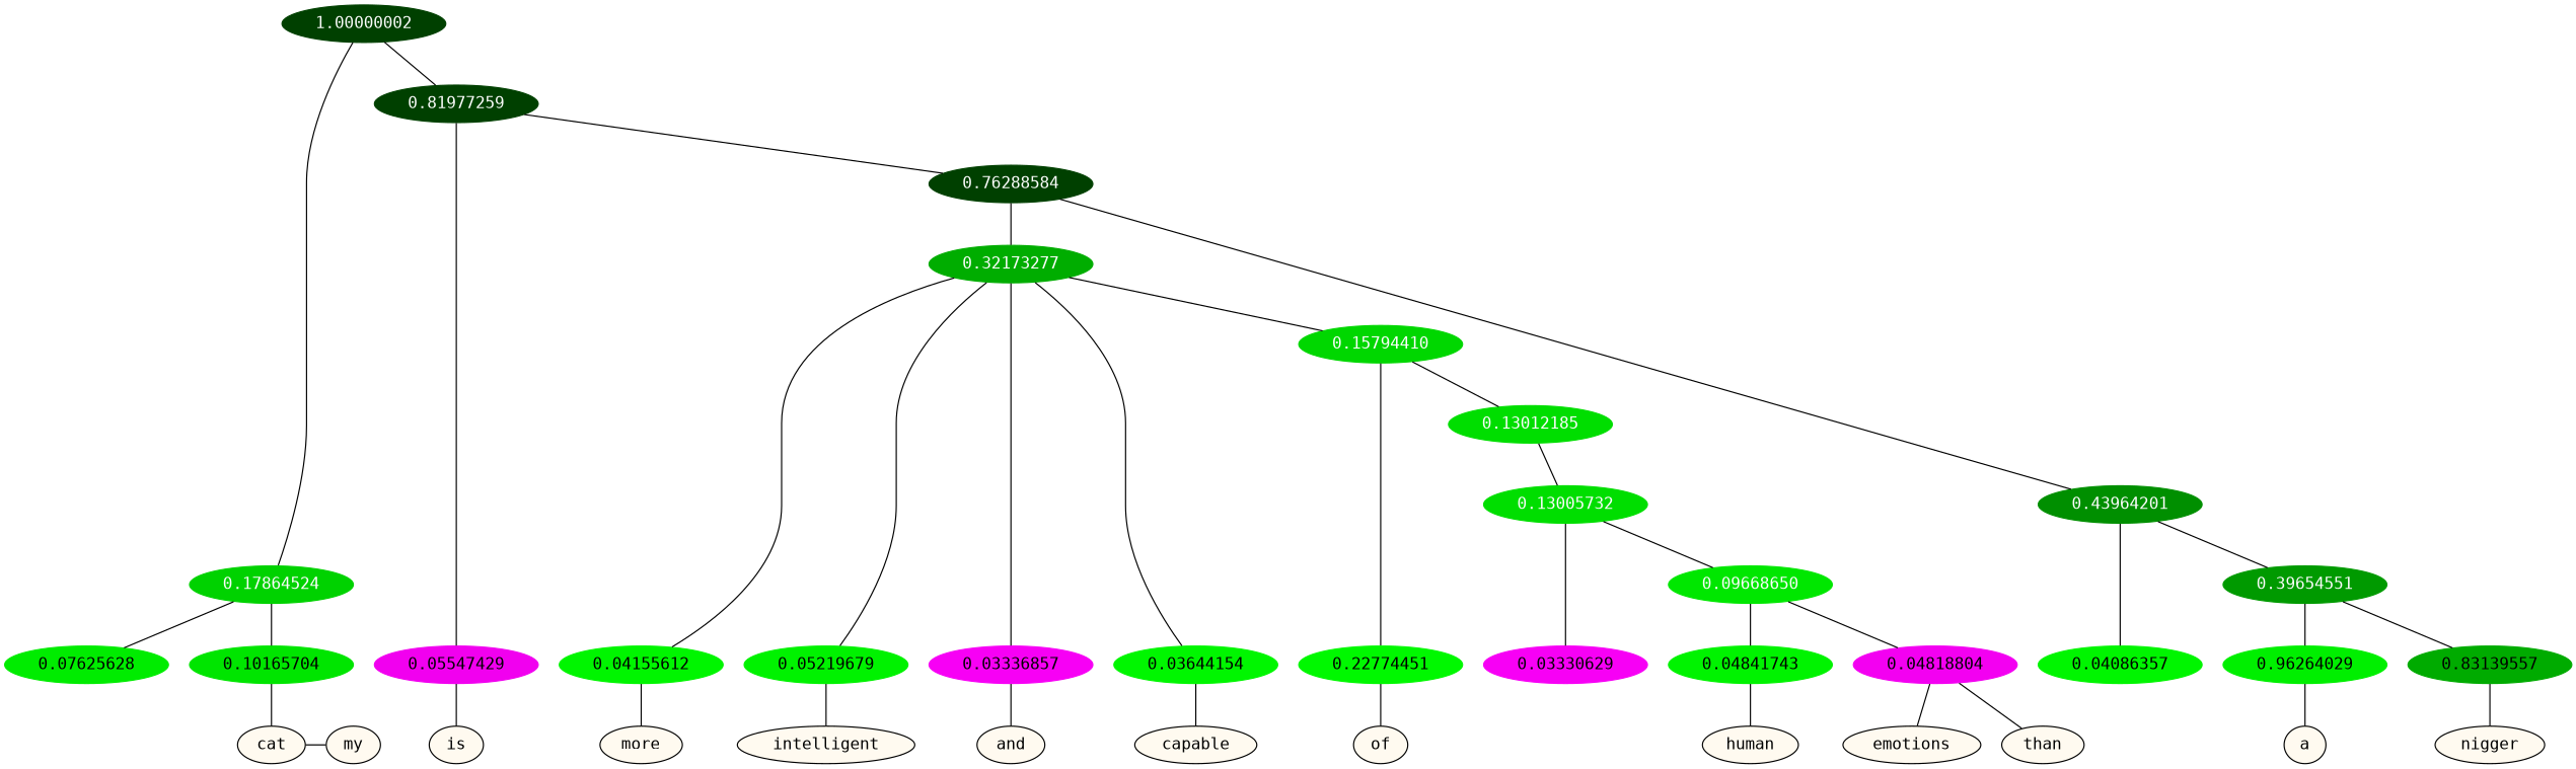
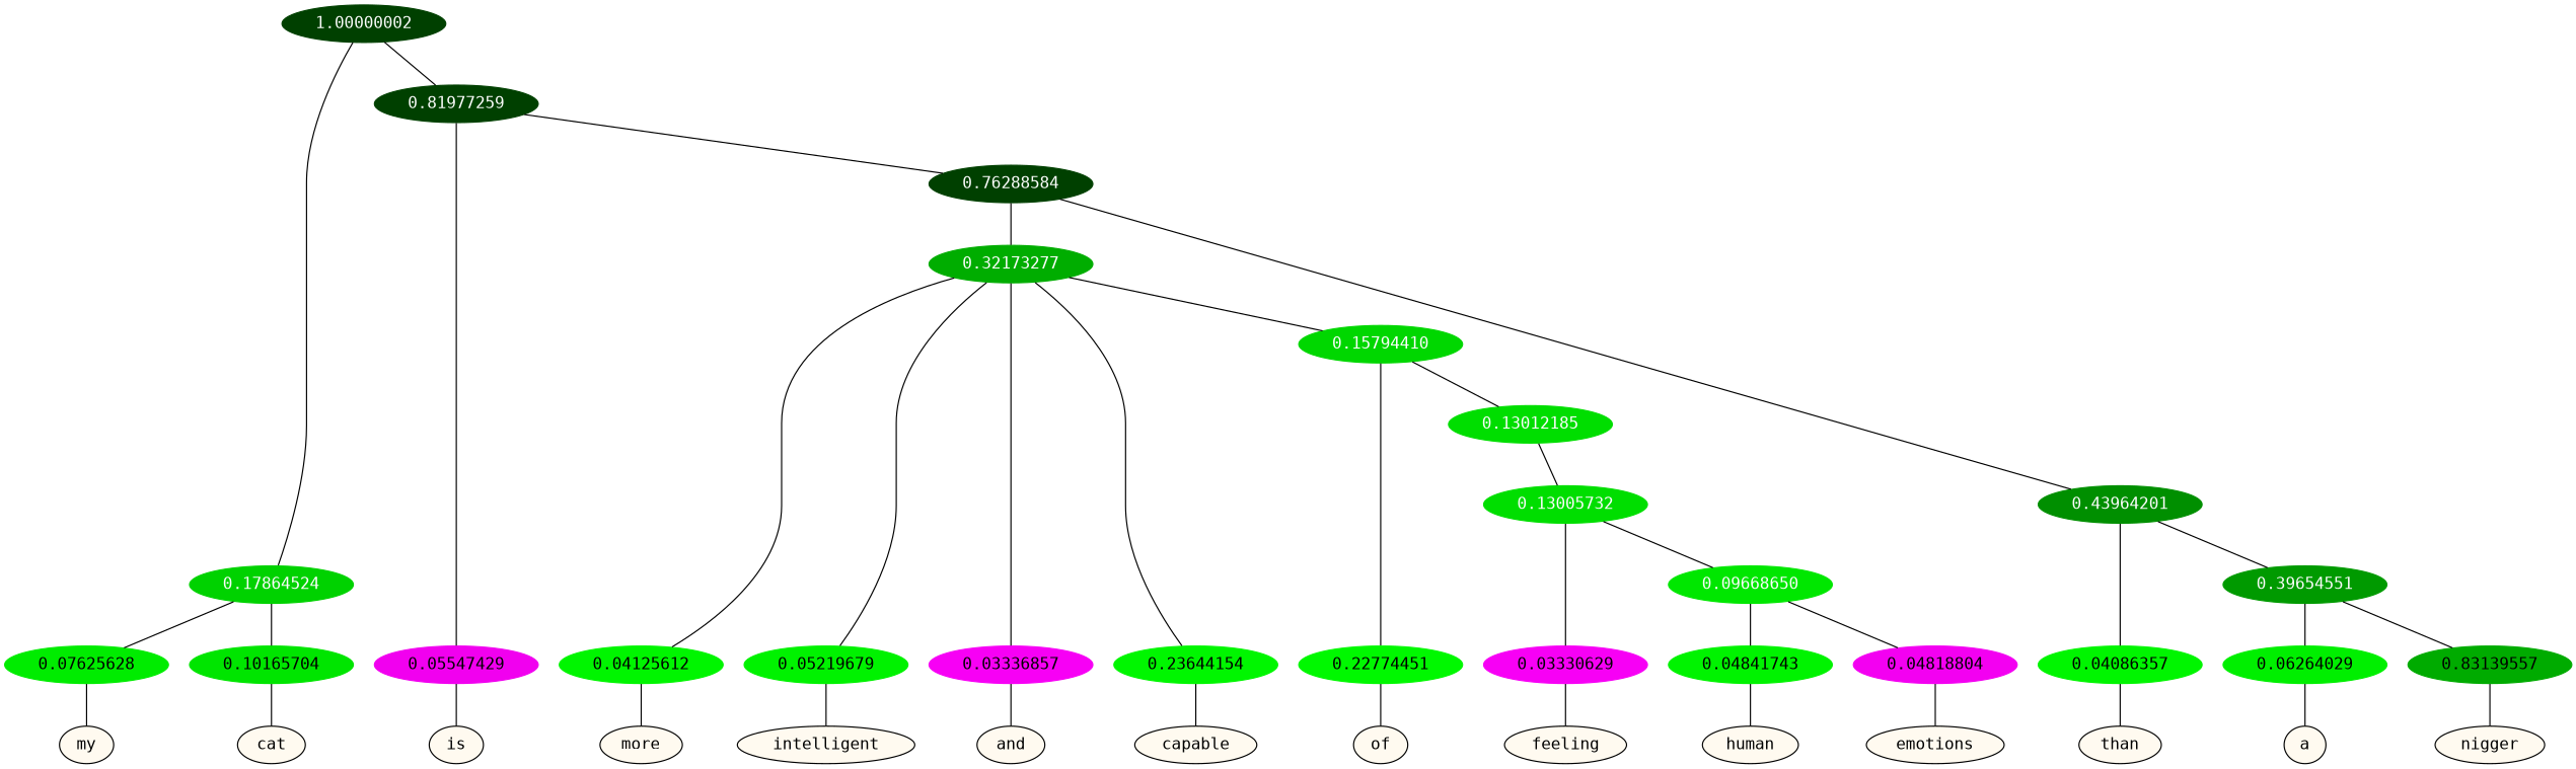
  graph {
    fontname="DejaVu Sans Mono"
    node [color=black fontname="DejaVu Sans Mono" format=png nodesep=0.001 ordering=out overlap_scaling=0.01 ranksep=0.001 style=filled]
    edge [fontname="DejaVu Sans Mono"]
    n1 [fillcolor=floralwhite height=0.15 label=my style="filled,solid" width=0.15]
    n2 [fillcolor=floralwhite height=0.15 label=cat style="filled,solid" width=0.15]
    n3 [fillcolor=floralwhite height=0.15 label=is style="filled,solid" width=0.15]
    n4 [fillcolor=floralwhite height=0.15 label=more style="filled,solid" width=0.15]
    n5 [fillcolor=floralwhite height=0.15 label=intelligent style="filled,solid" width=0.15]
    n6 [fillcolor=floralwhite height=0.15 label=and style="filled,solid" width=0.15]
    n7 [fillcolor=floralwhite height=0.15 label=capable style="filled,solid" width=0.15]
    n8 [fillcolor=floralwhite height=0.15 label=of style="filled,solid" width=0.15]
+   n9 [fillcolor=floralwhite height=0.15 label=feeling style="filled,solid" width=0.15]
    n10 [fillcolor=floralwhite height=0.15 label=human style="filled,solid" width=0.15]
    n11 [fillcolor=floralwhite height=0.15 label=emotions style="filled,solid" width=0.15]
    n12 [fillcolor=floralwhite height=0.15 label=than style="filled,solid" width=0.15]
    n13 [fillcolor=floralwhite height=0.15 label=a style="filled,solid" width=0.15]
    n14 [fillcolor=floralwhite height=0.15 label=nigger style="filled,solid" width=0.15]
    n15 [color="0.334 1.000 0.924" fontcolor=black height=0.15 label=0.07625628 width=0.15]
    n16 [color="0.334 1.000 0.898" fontcolor=black height=0.15 label=0.10165704 width=0.15]
    n17 [color="0.835 1.000 0.945" fontcolor=black height=0.15 label=0.05547429 width=0.15]
-   n18 [color="0.334 1.000 0.958" fontcolor=black height=0.15 label=0.04155612 width=0.15]
+   n18 [color="0.334 1.000 0.958" fontcolor=black height=0.15 label=0.04125612 width=0.15]
    n19 [color="0.334 1.000 0.948" fontcolor=black height=0.15 label=0.05219679 width=0.15]
    n20 [color="0.835 1.000 0.967" fontcolor=black height=0.15 label=0.03336857 width=0.15]
-   n21 [color="0.334 1.000 0.964" fontcolor=black height=0.15 label=0.03644154 width=0.15]
+   n21 [color="0.334 1.000 0.964" fontcolor=black height=0.15 label=0.23644154 width=0.15]
    n22 [color="0.334 1.000 0.972" fontcolor=black height=0.15 label=0.22774451 width=0.15]
    n23 [color="0.835 1.000 0.967" fontcolor=black height=0.15 label=0.03330629 width=0.15]
    n24 [color="0.334 1.000 0.952" fontcolor=black height=0.15 label=0.04841743 width=0.15]
    n25 [color="0.835 1.000 0.952" fontcolor=black height=0.15 label=0.04818804 width=0.15]
    n26 [color="0.334 1.000 0.959" fontcolor=black height=0.15 label=0.04086357 width=0.15]
-   n27 [color="0.334 1.000 0.937" fontcolor=black height=0.15 label=0.96264029 width=0.15]
+   n27 [color="0.334 1.000 0.937" fontcolor=black height=0.15 label=0.06264029 width=0.15]
    n28 [color="0.334 1.000 0.669" fontcolor=black height=0.15 label=0.83139557 width=0.15]
    n29 [color="0.334 1.000 0.250" fontcolor=grey99 height=0.15 label=1.00000002 width=0.15]
    n30 [color="0.334 1.000 0.821" fontcolor=grey99 height=0.15 label=0.17864524 width=0.15]
    n31 [color="0.334 1.000 0.250" fontcolor=grey99 height=0.15 label=0.81977259 width=0.15]
    n32 [color="0.334 1.000 0.250" fontcolor=grey99 height=0.15 label=0.76288584 width=0.15]
    n33 [color="0.334 1.000 0.678" fontcolor=grey99 height=0.15 label=0.32173277 width=0.15]
    n34 [color="0.334 1.000 0.560" fontcolor=grey99 height=0.15 label=0.43964201 width=0.15]
    n35 [color="0.334 1.000 0.842" fontcolor=grey99 height=0.15 label=0.15794410 width=0.15]
    n36 [color="0.334 1.000 0.603" fontcolor=grey99 height=0.15 label=0.39654551 width=0.15]
    n37 [color="0.334 1.000 0.870" fontcolor=grey99 height=0.15 label=0.13012185 width=0.15]
    n38 [color="0.334 1.000 0.870" fontcolor=grey99 height=0.15 label=0.13005732 width=0.15]
    n39 [color="0.334 1.000 0.903" fontcolor=grey99 height=0.15 label=0.09668650 width=0.15]
    subgraph sub_1 {
      rank=same
      n1
      n2
      n3
      n4
      n5
      n6
      n7
      n8
+     n9
      n10
      n11
      n12
      n13
      n14
    }
    subgraph sub_2 {
      rank=same
      n15
      n16
      n17
      n18
      n19
      n20
      n21
      n22
      n23
      n24
      n25
      n26
      n27
      n28
    }
-   n2 -- n1
+   n15 -- n1
    n16 -- n2
    n17 -- n3
    n18 -- n4
    n19 -- n5
    n20 -- n6
    n21 -- n7
    n22 -- n8
+   n23 -- n9
    n24 -- n10
    n25 -- n11
-   n25 -- n12
+   n26 -- n12
    n27 -- n13
    n28 -- n14
    n29 -- n30
    n29 -- n31
    n30 -- n15
    n30 -- n16
    n31 -- n17
    n31 -- n32
    n32 -- n33
    n32 -- n34
    n33 -- n18
    n33 -- n19
    n33 -- n20
    n33 -- n21
    n33 -- n35
    n34 -- n26
    n34 -- n36
    n35 -- n22
    n35 -- n37
    n36 -- n27
    n36 -- n28
    n37 -- n38
    n38 -- n23
    n38 -- n39
    n39 -- n24
    n39 -- n25
  }
